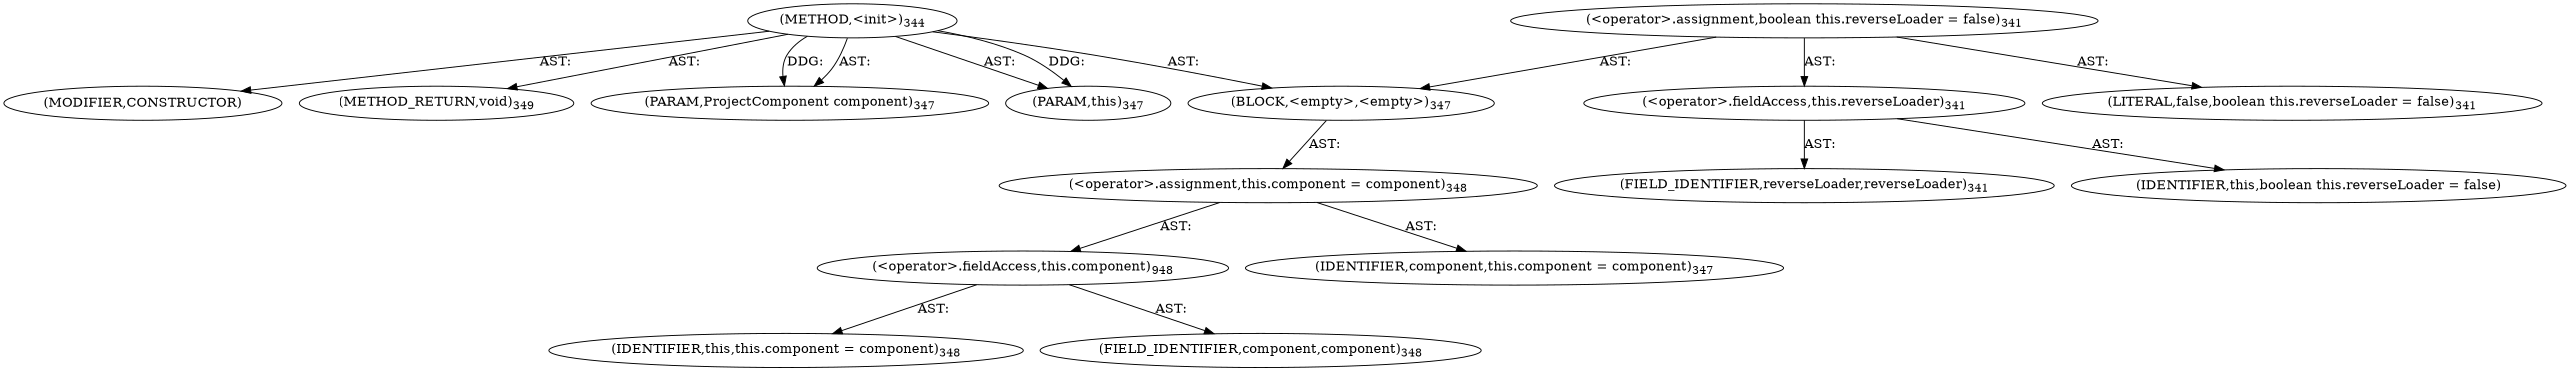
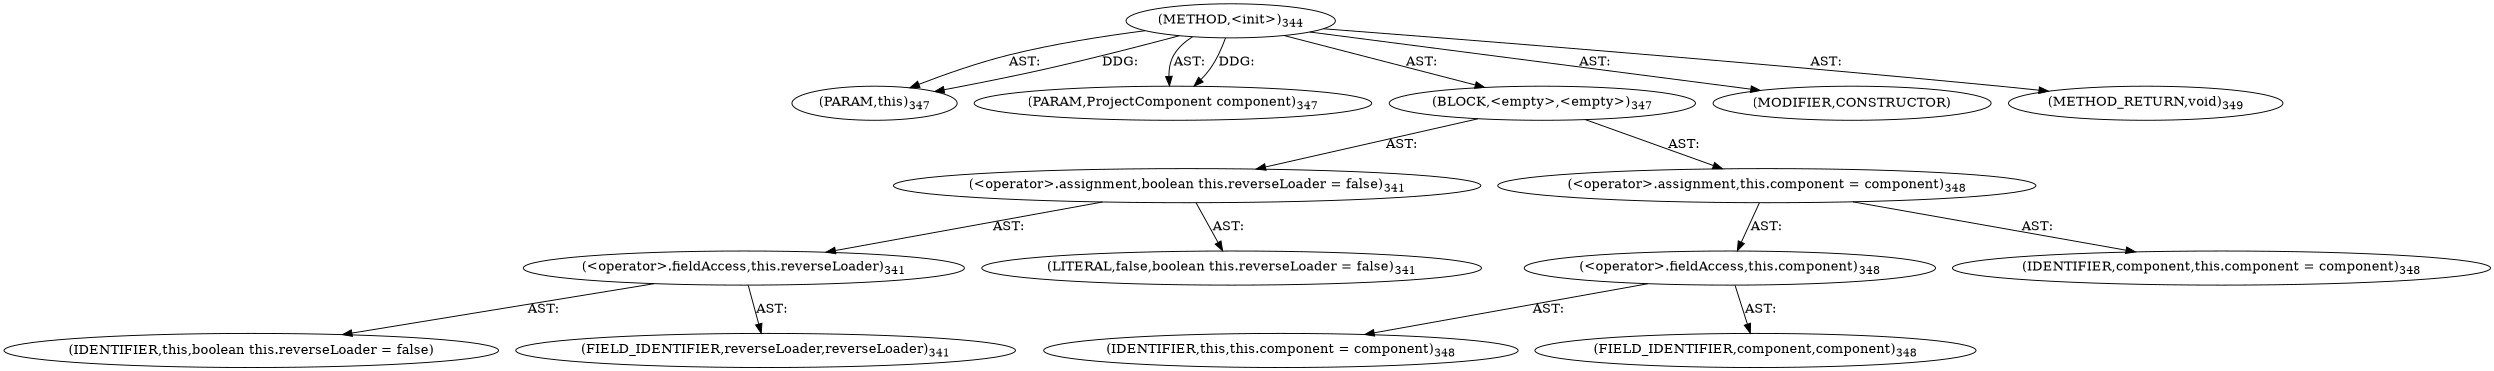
  digraph {
    n1 [label=<(METHOD,&lt;init&gt;)<SUB>344</SUB>>]
    n2 [label=<(PARAM,this)<SUB>347</SUB>>]
    n3 [label=<(PARAM,ProjectComponent component)<SUB>347</SUB>>]
    n4 [label=<(BLOCK,&lt;empty&gt;,&lt;empty&gt;)<SUB>347</SUB>>]
    n5 [label=<(MODIFIER,CONSTRUCTOR)>]
    n6 [label=<(METHOD_RETURN,void)<SUB>349</SUB>>]
    n7 [label=<(&lt;operator&gt;.assignment,boolean this.reverseLoader = false)<SUB>341</SUB>>]
    n8 [label=<(&lt;operator&gt;.assignment,this.component = component)<SUB>348</SUB>>]
    n9 [label=<(&lt;operator&gt;.fieldAccess,this.reverseLoader)<SUB>341</SUB>>]
    n10 [label=<(LITERAL,false,boolean this.reverseLoader = false)<SUB>341</SUB>>]
-   n11 [label=<(&lt;operator&gt;.fieldAccess,this.component)<SUB>948</SUB>>]
-   n12 [label=<(IDENTIFIER,component,this.component = component)<SUB>347</SUB>>]
+   n11 [label=<(&lt;operator&gt;.fieldAccess,this.component)<SUB>348</SUB>>]
+   n12 [label=<(IDENTIFIER,component,this.component = component)<SUB>348</SUB>>]
    n13 [label=<(IDENTIFIER,this,boolean this.reverseLoader = false)>]
    n14 [label=<(FIELD_IDENTIFIER,reverseLoader,reverseLoader)<SUB>341</SUB>>]
    n15 [label=<(IDENTIFIER,this,this.component = component)<SUB>348</SUB>>]
    n16 [label=<(FIELD_IDENTIFIER,component,component)<SUB>348</SUB>>]
    n1 -> n2 [label="AST: "]
    n1 -> n2 [label="DDG: "]
    n1 -> n3 [label="AST: "]
    n1 -> n3 [label="DDG: "]
    n1 -> n4 [label="AST: "]
    n1 -> n5 [label="AST: "]
    n1 -> n6 [label="AST: "]
-   n7 -> n4 [label="AST: "]
+   n4 -> n7 [label="AST: "]
    n4 -> n8 [label="AST: "]
    n7 -> n9 [label="AST: "]
    n7 -> n10 [label="AST: "]
    n8 -> n11 [label="AST: "]
    n8 -> n12 [label="AST: "]
    n9 -> n13 [label="AST: "]
    n9 -> n14 [label="AST: "]
    n11 -> n15 [label="AST: "]
    n11 -> n16 [label="AST: "]
  }
